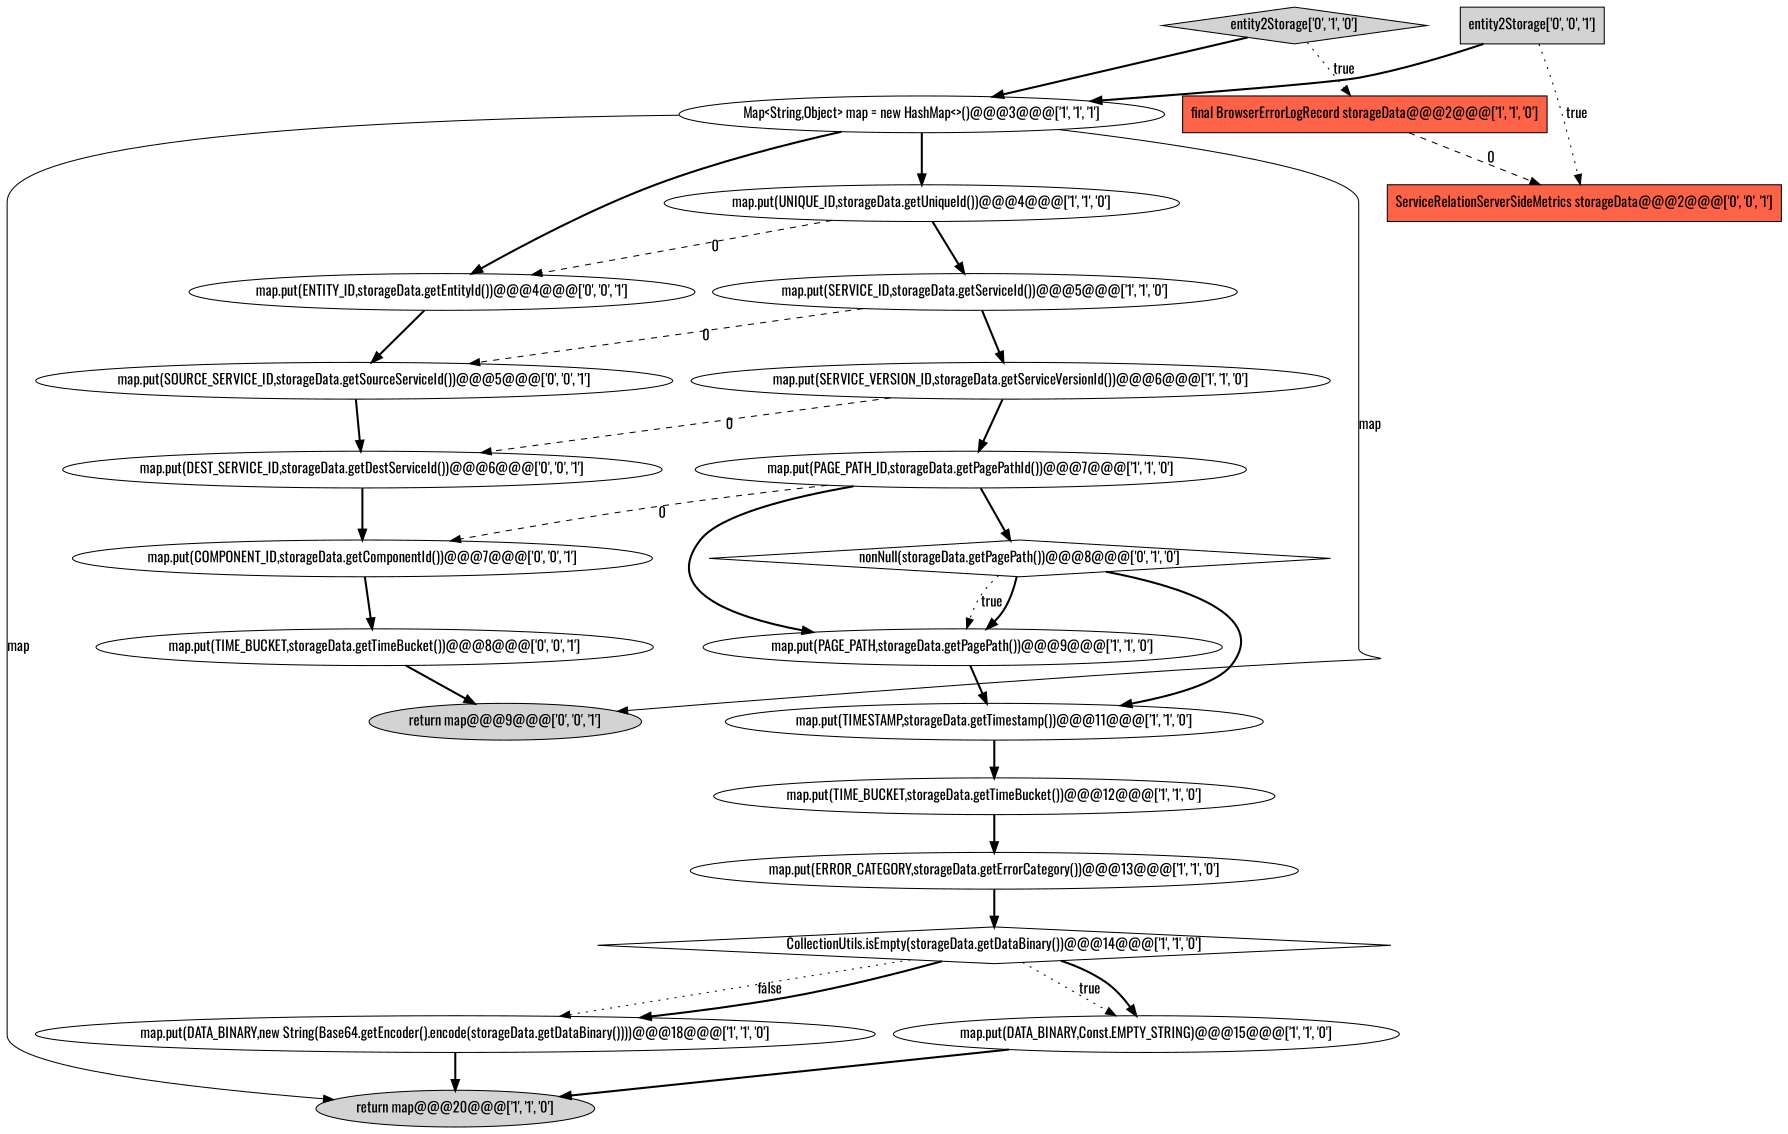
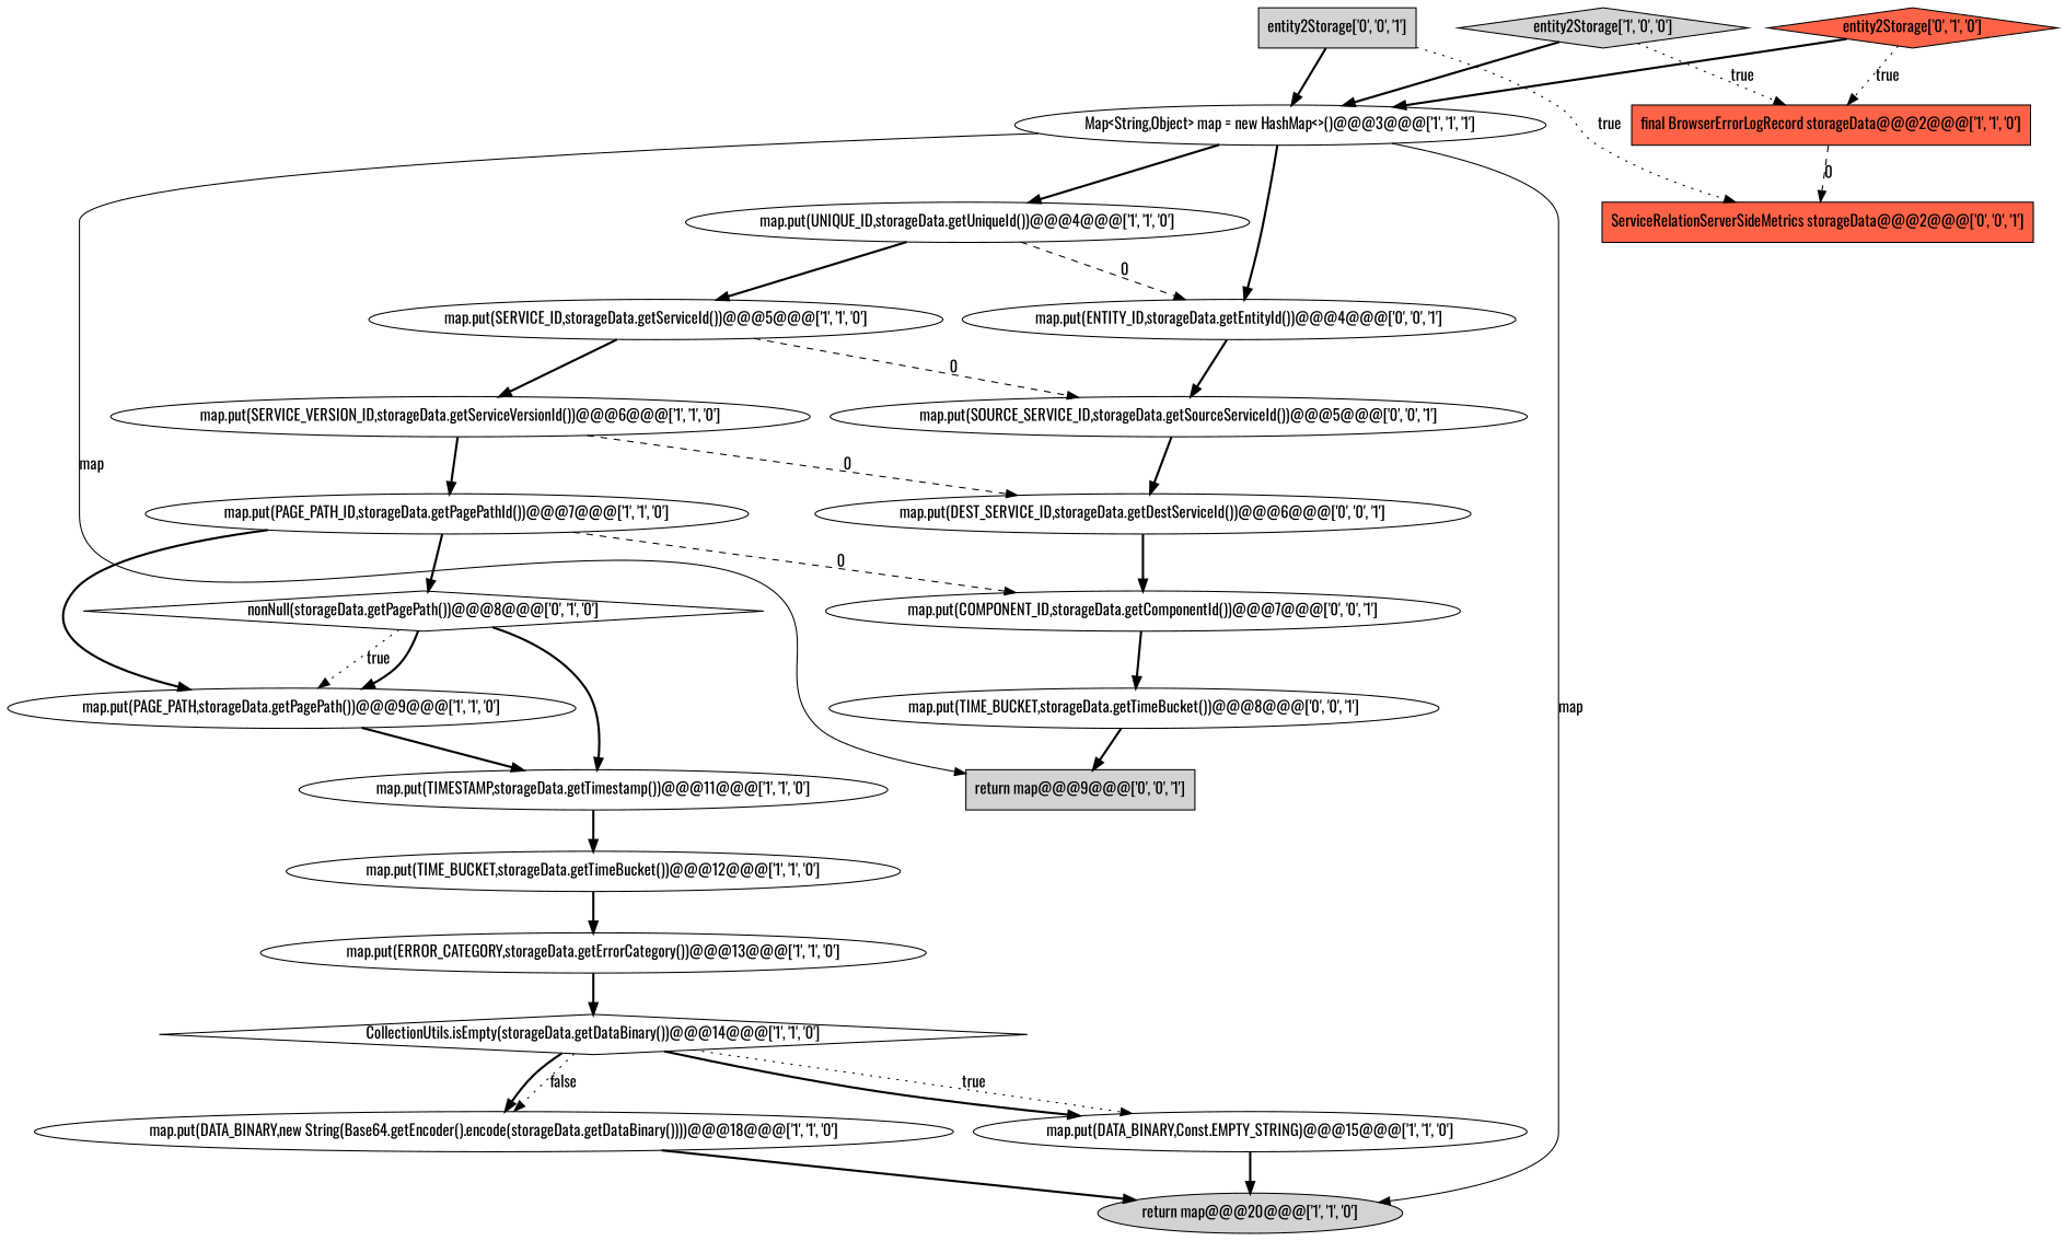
  digraph {
    fontname=Oswald
    node [fillcolor=white fontname=Oswald shape=ellipse style=filled]
    edge [fontname=Oswald style=bold]
    n1 [label="map.put(DATA_BINARY,new String(Base64.getEncoder().encode(storageData.getDataBinary())))@@@18@@@['1', '1', '0']"]
    n2 [fillcolor=lightgray label="return map@@@20@@@['1', '1', '0']"]
+   n3 [fillcolor=lightgray label="entity2Storage['1', '0', '0']" shape=diamond]
    n4 [label="Map<String,Object> map = new HashMap<>()@@@3@@@['1', '1', '1']"]
    n5 [fillcolor=tomato label="final BrowserErrorLogRecord storageData@@@2@@@['1', '1', '0']" shape=box]
    n6 [label="map.put(ENTITY_ID,storageData.getEntityId())@@@4@@@['0', '0', '1']"]
    n7 [label="map.put(UNIQUE_ID,storageData.getUniqueId())@@@4@@@['1', '1', '0']"]
-   n8 [fillcolor=lightgray label="return map@@@9@@@['0', '0', '1']"]
+   n8 [fillcolor=lightgray label="return map@@@9@@@['0', '0', '1']" shape=box]
    n9 [fillcolor=tomato label="ServiceRelationServerSideMetrics storageData@@@2@@@['0', '0', '1']" shape=box]
    n10 [label="CollectionUtils.isEmpty(storageData.getDataBinary())@@@14@@@['1', '1', '0']" shape=diamond]
    n11 [label="map.put(DATA_BINARY,Const.EMPTY_STRING)@@@15@@@['1', '1', '0']"]
    n12 [label="map.put(SOURCE_SERVICE_ID,storageData.getSourceServiceId())@@@5@@@['0', '0', '1']"]
    n13 [label="map.put(DEST_SERVICE_ID,storageData.getDestServiceId())@@@6@@@['0', '0', '1']"]
    n14 [label="map.put(SERVICE_ID,storageData.getServiceId())@@@5@@@['1', '1', '0']"]
    n15 [label="map.put(SERVICE_VERSION_ID,storageData.getServiceVersionId())@@@6@@@['1', '1', '0']"]
    n16 [label="map.put(PAGE_PATH_ID,storageData.getPagePathId())@@@7@@@['1', '1', '0']"]
    n17 [label="map.put(PAGE_PATH,storageData.getPagePath())@@@9@@@['1', '1', '0']"]
    n18 [label="map.put(TIMESTAMP,storageData.getTimestamp())@@@11@@@['1', '1', '0']"]
    n19 [label="map.put(TIME_BUCKET,storageData.getTimeBucket())@@@12@@@['1', '1', '0']"]
    n20 [label="map.put(TIME_BUCKET,storageData.getTimeBucket())@@@8@@@['0', '0', '1']"]
    n21 [label="map.put(COMPONENT_ID,storageData.getComponentId())@@@7@@@['0', '0', '1']"]
    n22 [label="nonNull(storageData.getPagePath())@@@8@@@['0', '1', '0']" shape=diamond]
-   n23 [fillcolor=lightgray label="entity2Storage['0', '1', '0']" shape=diamond]
+   n23 [fillcolor=tomato label="entity2Storage['0', '1', '0']" shape=diamond]
    n24 [label="map.put(ERROR_CATEGORY,storageData.getErrorCategory())@@@13@@@['1', '1', '0']"]
    n25 [fillcolor=lightgray label="entity2Storage['0', '0', '1']" shape=box]
    n1 -> n2
+   n3 -> n4
+   n3 -> n5 [label=true style=dotted]
    n4 -> n2 [label=map style=solid]
    n4 -> n6
    n4 -> n7
    n4 -> n8 [label=map style=solid]
    n5 -> n9 [label=0 style=dashed]
    n6 -> n12
    n7 -> n6 [label=0 style=dashed]
    n7 -> n14
    n10 -> n1 [label=false style=dotted]
    n10 -> n1
    n10 -> n11 [label=true style=dotted]
    n10 -> n11
    n11 -> n2
    n12 -> n13
    n13 -> n21
    n14 -> n12 [label=0 style=dashed]
    n14 -> n15
    n15 -> n13 [label=0 style=dashed]
    n15 -> n16
    n16 -> n17
    n16 -> n21 [label=0 style=dashed]
    n16 -> n22
    n17 -> n18
    n18 -> n19
    n19 -> n24
    n20 -> n8
    n21 -> n20
    n22 -> n17 [label=true style=dotted]
    n22 -> n17
    n22 -> n18
    n23 -> n4
    n23 -> n5 [label=true style=dotted]
    n24 -> n10
    n25 -> n4
    n25 -> n9 [label=true style=dotted]
  }
